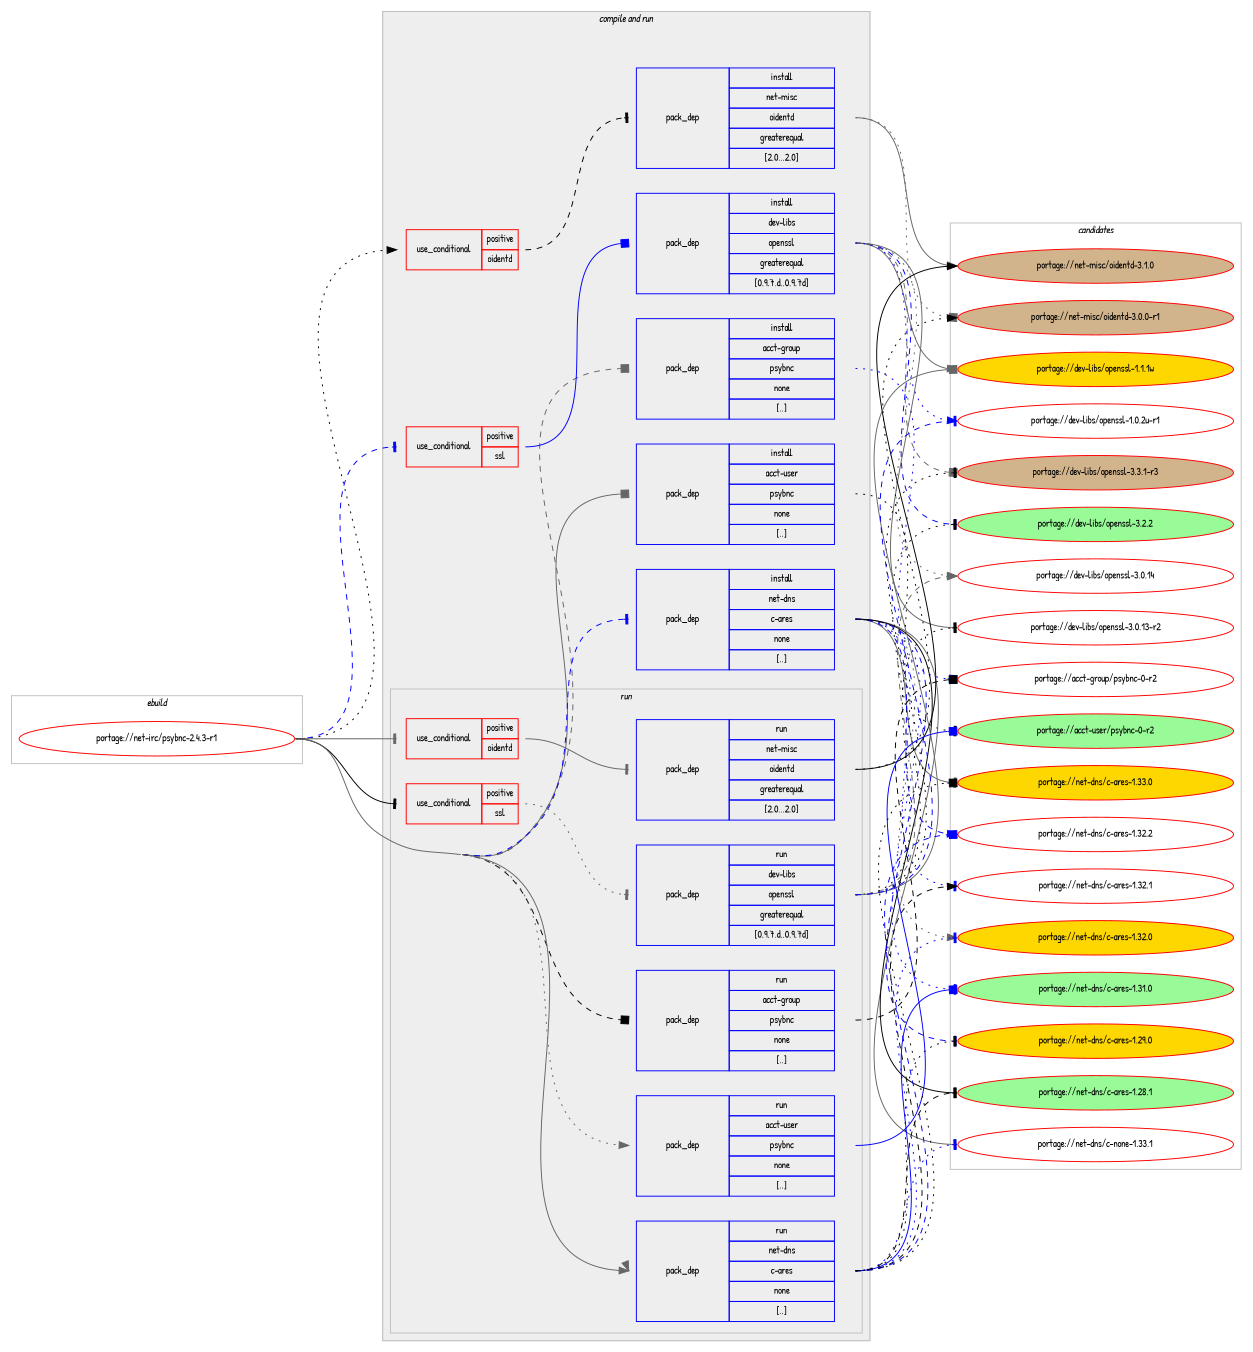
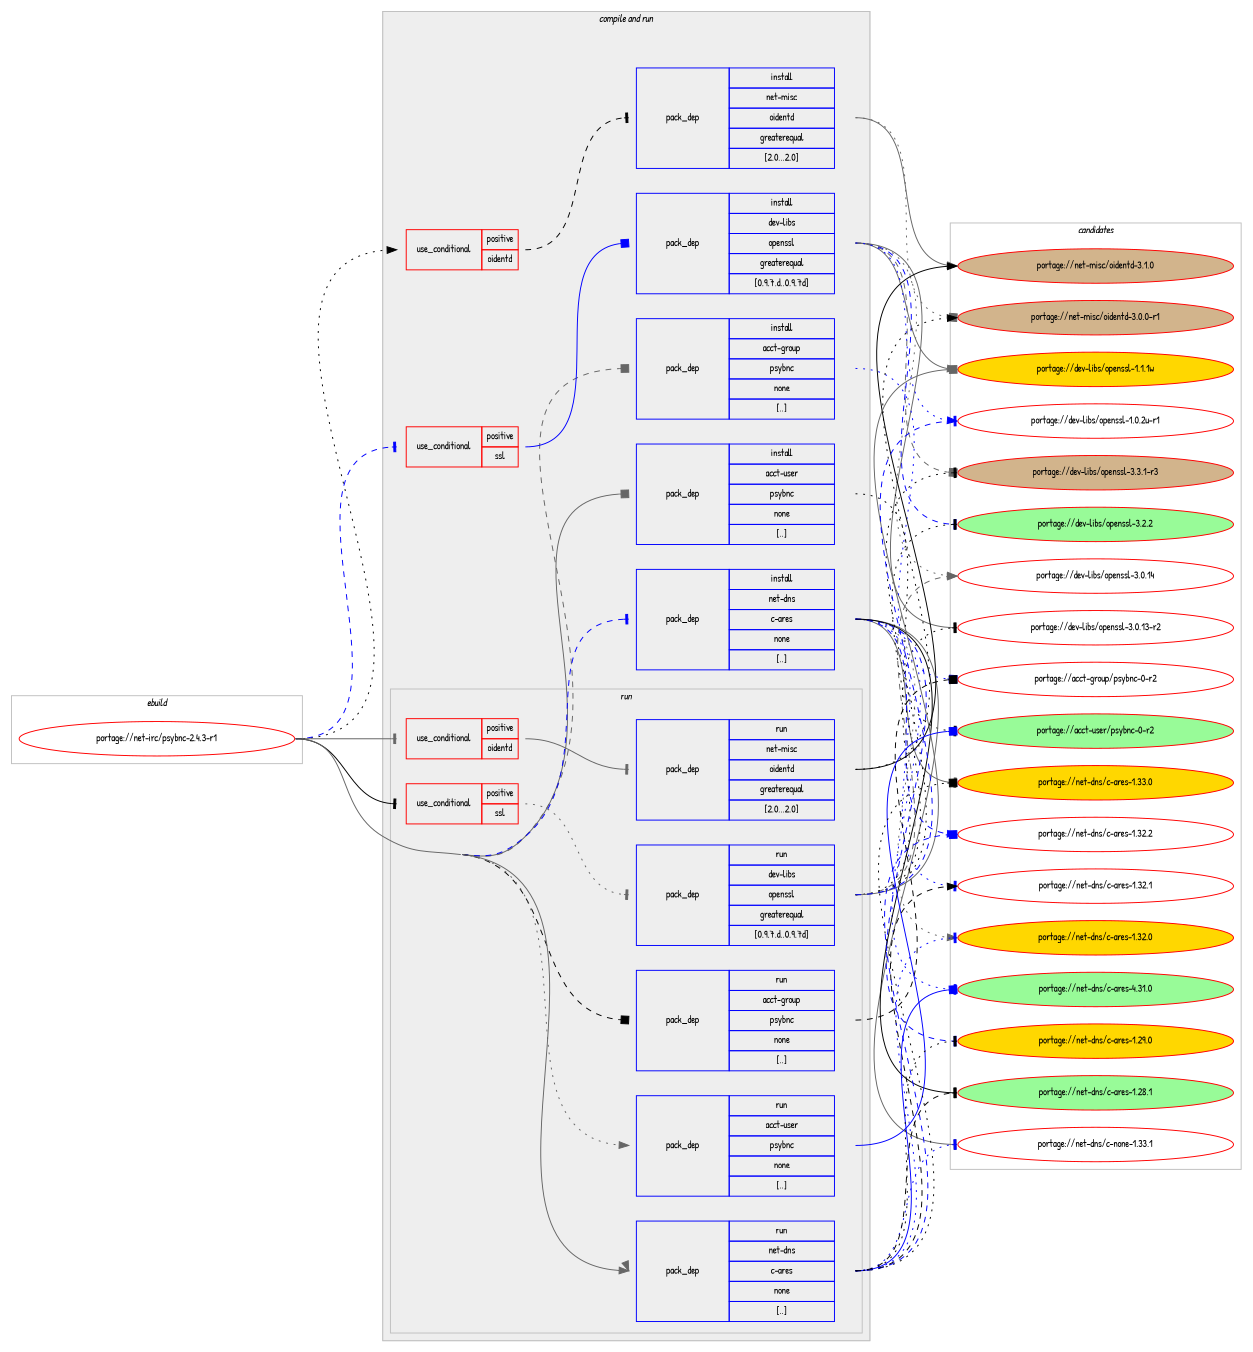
  digraph {
    compound=true
    concentrate=true
    fontname="Patrick Hand"
    fontsize=10
    newrank=true
    rankdir=LR
    ranksep=1.5
    node [color=red fontname="Patrick Hand" fontsize=10 style=filled]
    edge [arrowhead=tee color=gray40 fontname="Patrick Hand" headport=w style=dotted tailport=e weight=100]
    n1 [fillcolor=white label="portage://net-irc/psybnc-2.4.3-r1" width=4]
    n2 [color=blue label=<<TABLE BORDER="0" CELLBORDER="1" CELLSPACING="0" CELLPADDING="4" WIDTH="220"><TR><TD ROWSPAN="6" CELLPADDING="30">pack_dep</TD></TR><TR><TD WIDTH="110">install</TD></TR><TR><TD>net-misc</TD></TR><TR><TD>oidentd</TD></TR><TR><TD>greaterequal</TD></TR><TR><TD>[2.0,,,2.0]</TD></TR></TABLE>> shape=none style=""]
    n3 [label=<<TABLE BORDER="0" CELLBORDER="1" CELLSPACING="0" CELLPADDING="4"><TR><TD ROWSPAN="3" CELLPADDING="10">use_conditional</TD></TR><TR><TD>positive</TD></TR><TR><TD>oidentd</TD></TR></TABLE>> shape=none style=""]
    n4 [color=blue label=<<TABLE BORDER="0" CELLBORDER="1" CELLSPACING="0" CELLPADDING="4" WIDTH="220"><TR><TD ROWSPAN="6" CELLPADDING="30">pack_dep</TD></TR><TR><TD WIDTH="110">install</TD></TR><TR><TD>dev-libs</TD></TR><TR><TD>openssl</TD></TR><TR><TD>greaterequal</TD></TR><TR><TD>[0.9.7,d,,0.9.7d]</TD></TR></TABLE>> shape=none style=""]
    n5 [label=<<TABLE BORDER="0" CELLBORDER="1" CELLSPACING="0" CELLPADDING="4"><TR><TD ROWSPAN="3" CELLPADDING="10">use_conditional</TD></TR><TR><TD>positive</TD></TR><TR><TD>ssl</TD></TR></TABLE>> shape=none style=""]
    n6 [color=blue label=<<TABLE BORDER="0" CELLBORDER="1" CELLSPACING="0" CELLPADDING="4" WIDTH="220"><TR><TD ROWSPAN="6" CELLPADDING="30">pack_dep</TD></TR><TR><TD WIDTH="110">install</TD></TR><TR><TD>acct-group</TD></TR><TR><TD>psybnc</TD></TR><TR><TD>none</TD></TR><TR><TD>[,,]</TD></TR></TABLE>> shape=none style=""]
    n7 [color=blue label=<<TABLE BORDER="0" CELLBORDER="1" CELLSPACING="0" CELLPADDING="4" WIDTH="220"><TR><TD ROWSPAN="6" CELLPADDING="30">pack_dep</TD></TR><TR><TD WIDTH="110">install</TD></TR><TR><TD>acct-user</TD></TR><TR><TD>psybnc</TD></TR><TR><TD>none</TD></TR><TR><TD>[,,]</TD></TR></TABLE>> shape=none style=""]
    n8 [color=blue label=<<TABLE BORDER="0" CELLBORDER="1" CELLSPACING="0" CELLPADDING="4" WIDTH="220"><TR><TD ROWSPAN="6" CELLPADDING="30">pack_dep</TD></TR><TR><TD WIDTH="110">install</TD></TR><TR><TD>net-dns</TD></TR><TR><TD>c-ares</TD></TR><TR><TD>none</TD></TR><TR><TD>[,,]</TD></TR></TABLE>> shape=none style=""]
    n9 [color=blue label=<<TABLE BORDER="0" CELLBORDER="1" CELLSPACING="0" CELLPADDING="4" WIDTH="220"><TR><TD ROWSPAN="6" CELLPADDING="30">pack_dep</TD></TR><TR><TD WIDTH="110">run</TD></TR><TR><TD>net-misc</TD></TR><TR><TD>oidentd</TD></TR><TR><TD>greaterequal</TD></TR><TR><TD>[2.0,,,2.0]</TD></TR></TABLE>> shape=none style=""]
    n10 [label=<<TABLE BORDER="0" CELLBORDER="1" CELLSPACING="0" CELLPADDING="4"><TR><TD ROWSPAN="3" CELLPADDING="10">use_conditional</TD></TR><TR><TD>positive</TD></TR><TR><TD>oidentd</TD></TR></TABLE>> shape=none style=""]
    n11 [color=blue label=<<TABLE BORDER="0" CELLBORDER="1" CELLSPACING="0" CELLPADDING="4" WIDTH="220"><TR><TD ROWSPAN="6" CELLPADDING="30">pack_dep</TD></TR><TR><TD WIDTH="110">run</TD></TR><TR><TD>dev-libs</TD></TR><TR><TD>openssl</TD></TR><TR><TD>greaterequal</TD></TR><TR><TD>[0.9.7,d,,0.9.7d]</TD></TR></TABLE>> shape=none style=""]
    n12 [label=<<TABLE BORDER="0" CELLBORDER="1" CELLSPACING="0" CELLPADDING="4"><TR><TD ROWSPAN="3" CELLPADDING="10">use_conditional</TD></TR><TR><TD>positive</TD></TR><TR><TD>ssl</TD></TR></TABLE>> shape=none style=""]
    n13 [color=blue label=<<TABLE BORDER="0" CELLBORDER="1" CELLSPACING="0" CELLPADDING="4" WIDTH="220"><TR><TD ROWSPAN="6" CELLPADDING="30">pack_dep</TD></TR><TR><TD WIDTH="110">run</TD></TR><TR><TD>acct-group</TD></TR><TR><TD>psybnc</TD></TR><TR><TD>none</TD></TR><TR><TD>[,,]</TD></TR></TABLE>> shape=none style=""]
    n14 [color=blue label=<<TABLE BORDER="0" CELLBORDER="1" CELLSPACING="0" CELLPADDING="4" WIDTH="220"><TR><TD ROWSPAN="6" CELLPADDING="30">pack_dep</TD></TR><TR><TD WIDTH="110">run</TD></TR><TR><TD>acct-user</TD></TR><TR><TD>psybnc</TD></TR><TR><TD>none</TD></TR><TR><TD>[,,]</TD></TR></TABLE>> shape=none style=""]
    n15 [color=blue label=<<TABLE BORDER="0" CELLBORDER="1" CELLSPACING="0" CELLPADDING="4" WIDTH="220"><TR><TD ROWSPAN="6" CELLPADDING="30">pack_dep</TD></TR><TR><TD WIDTH="110">run</TD></TR><TR><TD>net-dns</TD></TR><TR><TD>c-ares</TD></TR><TR><TD>none</TD></TR><TR><TD>[,,]</TD></TR></TABLE>> shape=none style=""]
    n16 [fillcolor=tan label="portage://net-misc/oidentd-3.1.0" width=4]
    n17 [fillcolor=tan label="portage://net-misc/oidentd-3.0.0-r1" width=4]
    n18 [fillcolor=tan label="portage://dev-libs/openssl-3.3.1-r3" width=4]
    n19 [fillcolor=palegreen label="portage://dev-libs/openssl-3.2.2" width=4]
    n20 [fillcolor=white label="portage://dev-libs/openssl-3.0.14" width=4]
    n21 [fillcolor=white label="portage://dev-libs/openssl-3.0.13-r2" width=4]
    n22 [fillcolor=gold label="portage://dev-libs/openssl-1.1.1w" width=4]
    n23 [fillcolor=white label="portage://dev-libs/openssl-1.0.2u-r1" width=4]
    n24 [fillcolor=white label="portage://acct-group/psybnc-0-r2" width=4]
    n25 [fillcolor=palegreen label="portage://acct-user/psybnc-0-r2" width=4]
    n26 [fillcolor=white label="portage://net-dns/c-none-1.33.1" width=4]
    n27 [fillcolor=gold label="portage://net-dns/c-ares-1.33.0" width=4]
    n28 [fillcolor=white label="portage://net-dns/c-ares-1.32.2" width=4]
    n29 [fillcolor=white label="portage://net-dns/c-ares-1.32.1" width=4]
    n30 [fillcolor=gold label="portage://net-dns/c-ares-1.32.0" width=4]
-   n31 [fillcolor=palegreen label="portage://net-dns/c-ares-1.31.0" width=4]
+   n31 [fillcolor=palegreen label="portage://net-dns/c-ares-4.31.0" width=4]
    n32 [fillcolor=gold label="portage://net-dns/c-ares-1.29.0" width=4]
    n33 [fillcolor=palegreen label="portage://net-dns/c-ares-1.28.1" width=4]
    subgraph cluster_1 {
      color=gray
      label=<<i>ebuild</i>>
      n1
    }
    subgraph cluster_2 {
      color=gray
      label=<<i>dependencies</i>>
      subgraph cluster_3 {
        color=gray
        fillcolor="#eeeeee"
        label=<<i>compile</i>>
        style=filled
        subgraph sub_4 {
          color=gray
          fillcolor="#eeeeee"
          label=<<i>compile</i>>
          style=filled
          n5
          subgraph sub_5 {
            color=gray
            fillcolor="#eeeeee"
            label=<<i>compile</i>>
            style=filled
            n4
          }
        }
        subgraph sub_6 {
          color=gray
          fillcolor="#eeeeee"
          label=<<i>compile</i>>
          style=filled
          n3
          subgraph sub_7 {
            color=gray
            fillcolor="#eeeeee"
            label=<<i>compile</i>>
            style=filled
            n2
          }
        }
        subgraph sub_8 {
          color=gray
          fillcolor="#eeeeee"
          label=<<i>compile</i>>
          style=filled
          n6
        }
        subgraph sub_9 {
          color=gray
          fillcolor="#eeeeee"
          label=<<i>compile</i>>
          style=filled
          n7
        }
        subgraph sub_10 {
          color=gray
          fillcolor="#eeeeee"
          label=<<i>compile</i>>
          style=filled
          n8
        }
      }
      subgraph cluster_11 {
        color=gray
        fillcolor="#eeeeee"
        label=<<i>compile and run</i>>
        style=filled
      }
      subgraph cluster_12 {
        color=gray
        fillcolor="#eeeeee"
        label=<<i>run</i>>
        style=filled
        subgraph sub_13 {
          color=gray
          fillcolor="#eeeeee"
          label=<<i>run</i>>
          style=filled
          n10
          subgraph sub_14 {
            color=gray
            fillcolor="#eeeeee"
            label=<<i>run</i>>
            style=filled
            n9
          }
        }
        subgraph sub_15 {
          color=gray
          fillcolor="#eeeeee"
          label=<<i>run</i>>
          style=filled
          n12
          subgraph sub_16 {
            color=gray
            fillcolor="#eeeeee"
            label=<<i>run</i>>
            style=filled
            n11
          }
        }
        subgraph sub_17 {
          color=gray
          fillcolor="#eeeeee"
          label=<<i>run</i>>
          style=filled
          n13
        }
        subgraph sub_18 {
          color=gray
          fillcolor="#eeeeee"
          label=<<i>run</i>>
          style=filled
          n14
        }
        subgraph sub_19 {
          color=gray
          fillcolor="#eeeeee"
          label=<<i>run</i>>
          style=filled
          n15
        }
      }
    }
    subgraph cluster_20 {
      color=gray
      label=<<i>candidates</i>>
      rank=same
      subgraph sub_21 {
        color=black
        label=<<i>candidates</i>>
        nodesep=1
        rank=same
        n16
        n17
      }
      subgraph sub_22 {
        color=black
        label=<<i>candidates</i>>
        nodesep=1
        rank=same
        n18
        n19
        n20
        n21
        n22
        n23
      }
      subgraph sub_23 {
        color=black
        label=<<i>candidates</i>>
        nodesep=1
        rank=same
        n24
      }
      subgraph sub_24 {
        color=black
        label=<<i>candidates</i>>
        nodesep=1
        rank=same
        n25
      }
      subgraph sub_25 {
        color=black
        label=<<i>candidates</i>>
        nodesep=1
        rank=same
        n26
        n27
        n28
        n29
        n30
        n31
        n32
        n33
      }
      subgraph sub_26 {
        color=black
        label=<<i>candidates</i>>
        nodesep=1
        rank=same
        n16
        n17
      }
      subgraph sub_27 {
        color=black
        label=<<i>candidates</i>>
        nodesep=1
        rank=same
        n18
        n19
        n20
        n21
        n22
        n23
      }
      subgraph sub_28 {
        color=black
        label=<<i>candidates</i>>
        nodesep=1
        rank=same
        n24
      }
      subgraph sub_29 {
        color=black
        label=<<i>candidates</i>>
        nodesep=1
        rank=same
        n25
      }
      subgraph sub_30 {
        color=black
        label=<<i>candidates</i>>
        nodesep=1
        rank=same
        n26
        n27
        n28
        n29
        n30
        n31
        n32
        n33
      }
    }
    n1 -> n3 [arrowhead=normal color=black weight=20]
    n1 -> n5 [color=blue style=dashed weight=20]
    n1 -> n6 [arrowhead=box style=dashed weight=20]
    n1 -> n7 [arrowhead=box style=solid weight=20]
    n1 -> n8 [color=blue style=dashed weight=20]
    n1 -> n10 [style=solid weight=20]
    n1 -> n12 [color=black style=solid weight=20]
    n1 -> n13 [arrowhead=box color=black style=dashed weight=20]
    n1 -> n14 [arrowhead=normal weight=20]
    n1 -> n15 [arrowhead=normal style=solid weight=20]
    n2 -> n16 [arrowhead=normal style=solid]
    n2 -> n17 [arrowhead=box]
    n3 -> n2 [color=black style=dashed weight=20]
    n4 -> n18 [arrowhead=box style=dashed]
    n4 -> n19 [color=blue style=dashed]
    n4 -> n20 [arrowhead=normal]
    n4 -> n21 [style=solid]
    n4 -> n22 [arrowhead=normal style=solid]
    n4 -> n23 [arrowhead=normal color=blue]
    n5 -> n4 [arrowhead=box color=blue style=solid weight=20]
    n6 -> n24 [arrowhead=box color=blue]
    n7 -> n25 [color=black]
    n8 -> n26 [style=solid]
    n8 -> n27 [style=solid]
    n8 -> n28 [arrowhead=normal color=blue style=dashed]
    n8 -> n29 [color=blue]
    n8 -> n30 [arrowhead=normal]
    n8 -> n31 [color=blue]
    n8 -> n32 [color=blue style=dashed]
    n8 -> n33 [color=black style=solid]
    n9 -> n16 [arrowhead=normal color=black style=solid]
    n9 -> n17 [arrowhead=normal color=black]
    n10 -> n9 [style=solid weight=20]
    n11 -> n18 [color=black]
    n11 -> n19 [color=black]
    n11 -> n20 [arrowhead=normal style=dashed]
    n11 -> n21 [color=black]
    n11 -> n22 [arrowhead=box style=solid]
    n11 -> n23 [color=blue style=dashed]
    n12 -> n11 [weight=20]
    n13 -> n24 [arrowhead=box color=black style=dashed]
    n14 -> n25 [arrowhead=box color=blue style=solid]
    n15 -> n26 [color=blue]
    n15 -> n27 [arrowhead=box color=black]
    n15 -> n28 [arrowhead=box color=blue style=dashed]
    n15 -> n29 [arrowhead=normal color=black style=dashed]
    n15 -> n30 [color=blue]
    n15 -> n31 [arrowhead=box color=blue style=solid]
    n15 -> n32 [color=black]
    n15 -> n33 [color=black style=dashed]
  }
